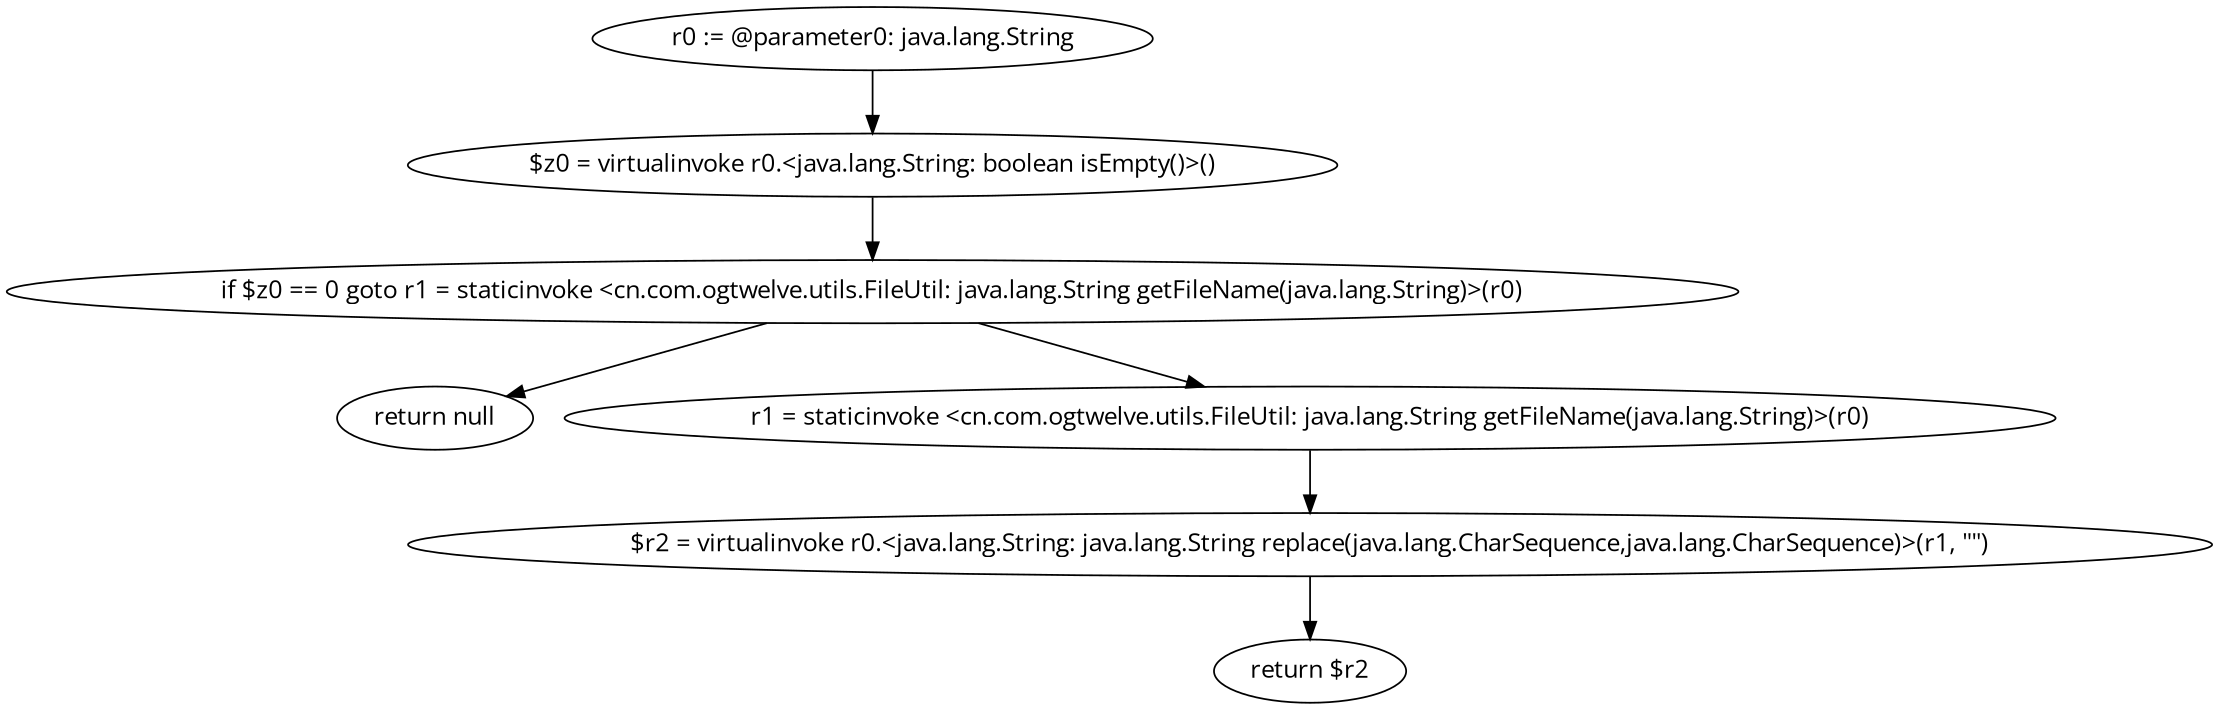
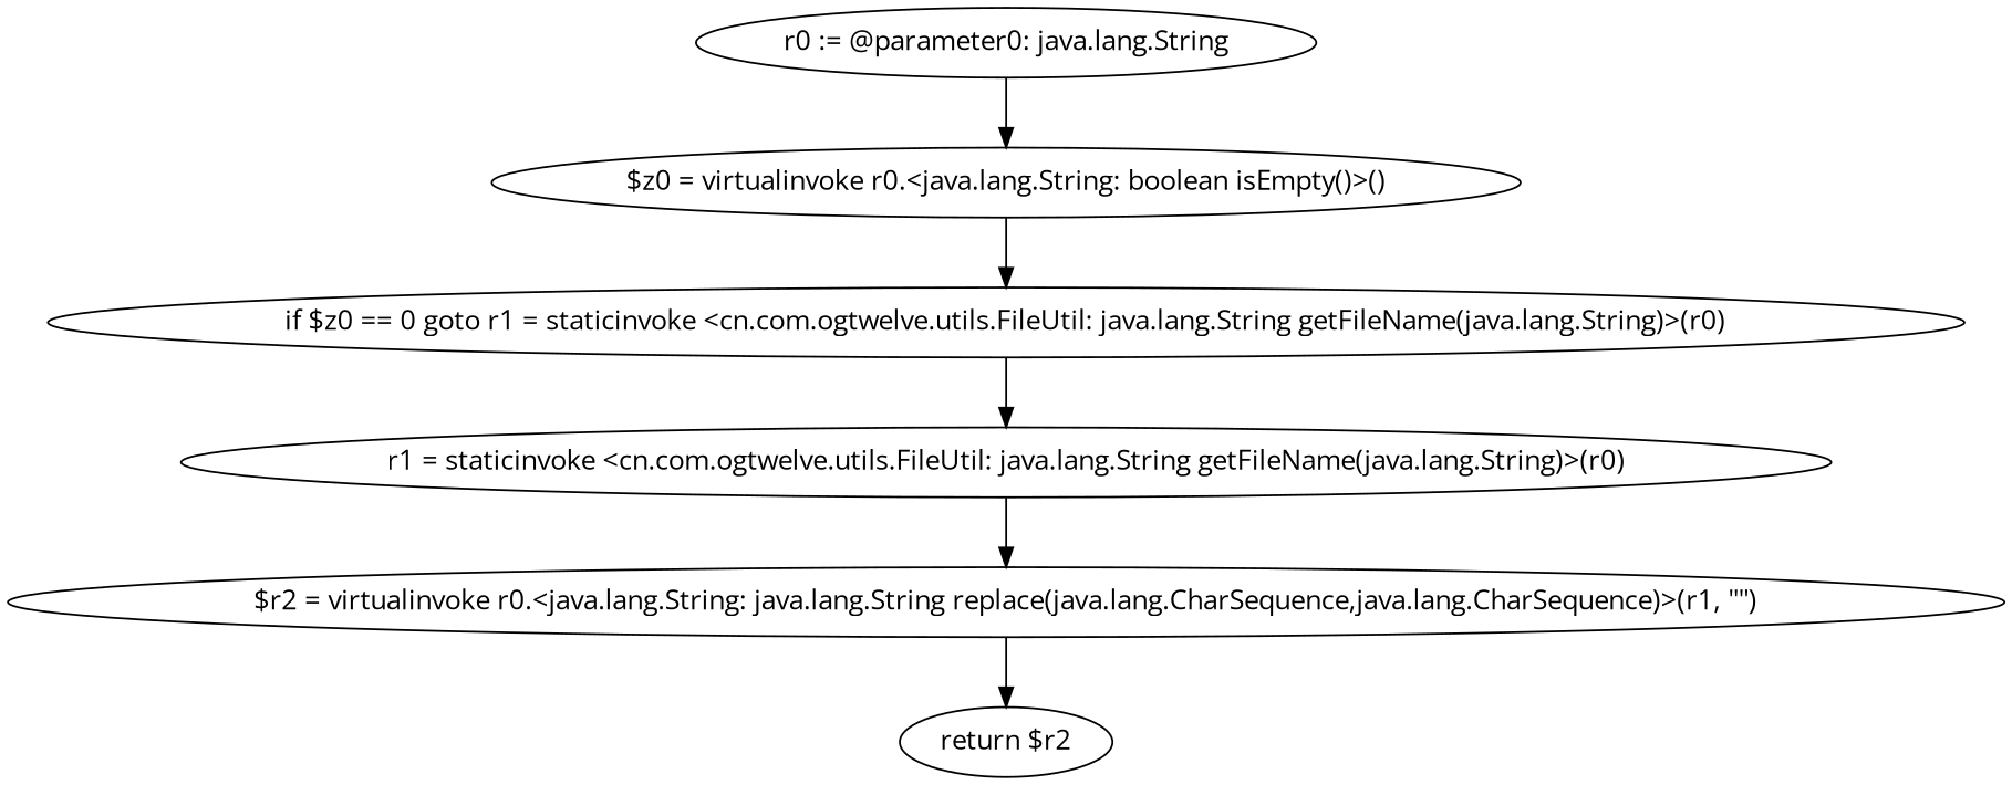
  digraph {
    fontname="Open Sans"
    node [fontname="Open Sans"]
    edge [fontname="Open Sans"]
    "r0 := @parameter0: java.lang.String"
    "$z0 = virtualinvoke r0.<java.lang.String: boolean isEmpty()>()"
    "if $z0 == 0 goto r1 = staticinvoke <cn.com.ogtwelve.utils.FileUtil: java.lang.String getFileName(java.lang.String)>(r0)"
-   "return null"
    "r1 = staticinvoke <cn.com.ogtwelve.utils.FileUtil: java.lang.String getFileName(java.lang.String)>(r0)"
    "$r2 = virtualinvoke r0.<java.lang.String: java.lang.String replace(java.lang.CharSequence,java.lang.CharSequence)>(r1, \"\")"
    "return $r2"
    "r0 := @parameter0: java.lang.String" -> "$z0 = virtualinvoke r0.<java.lang.String: boolean isEmpty()>()"
    "$z0 = virtualinvoke r0.<java.lang.String: boolean isEmpty()>()" -> "if $z0 == 0 goto r1 = staticinvoke <cn.com.ogtwelve.utils.FileUtil: java.lang.String getFileName(java.lang.String)>(r0)"
-   "if $z0 == 0 goto r1 = staticinvoke <cn.com.ogtwelve.utils.FileUtil: java.lang.String getFileName(java.lang.String)>(r0)" -> "return null"
    "if $z0 == 0 goto r1 = staticinvoke <cn.com.ogtwelve.utils.FileUtil: java.lang.String getFileName(java.lang.String)>(r0)" -> "r1 = staticinvoke <cn.com.ogtwelve.utils.FileUtil: java.lang.String getFileName(java.lang.String)>(r0)"
    "r1 = staticinvoke <cn.com.ogtwelve.utils.FileUtil: java.lang.String getFileName(java.lang.String)>(r0)" -> "$r2 = virtualinvoke r0.<java.lang.String: java.lang.String replace(java.lang.CharSequence,java.lang.CharSequence)>(r1, \"\")"
    "$r2 = virtualinvoke r0.<java.lang.String: java.lang.String replace(java.lang.CharSequence,java.lang.CharSequence)>(r1, \"\")" -> "return $r2"
  }
